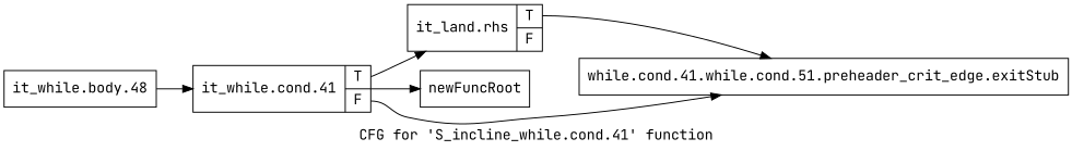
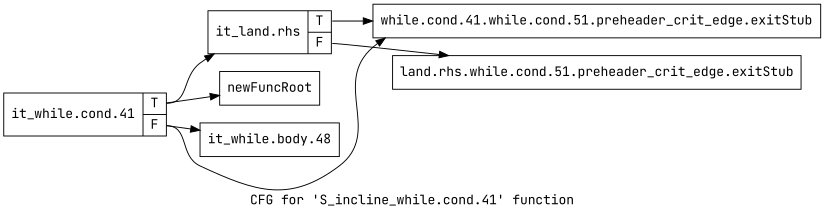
  digraph {
    fontname="JetBrains Mono"
    label="CFG for 'S_incline_while.cond.41' function"
    rankdir=LR
    node [fontname="JetBrains Mono" shape=record]
    edge [fontname="JetBrains Mono"]
    n1 [label="{newFuncRoot}"]
    n2 [label="{it_while.cond.41|{<s0>T|<s1>F}}"]
    n3 [label="{while.cond.41.while.cond.51.preheader_crit_edge.exitStub}"]
    n4 [label="{it_land.rhs|{<s0>T|<s1>F}}"]
+   n5 [label="{land.rhs.while.cond.51.preheader_crit_edge.exitStub}"]
    n6 [label="{it_while.body.48}"]
    n2 -> n1
    n2 -> n3 [tailport=s1]
    n2 -> n4 [tailport=s0]
    n4 -> n3 [tailport=s0]
-   n6 -> n2
+   n4 -> n5 [tailport=s1]
+   n2 -> n6
  }
